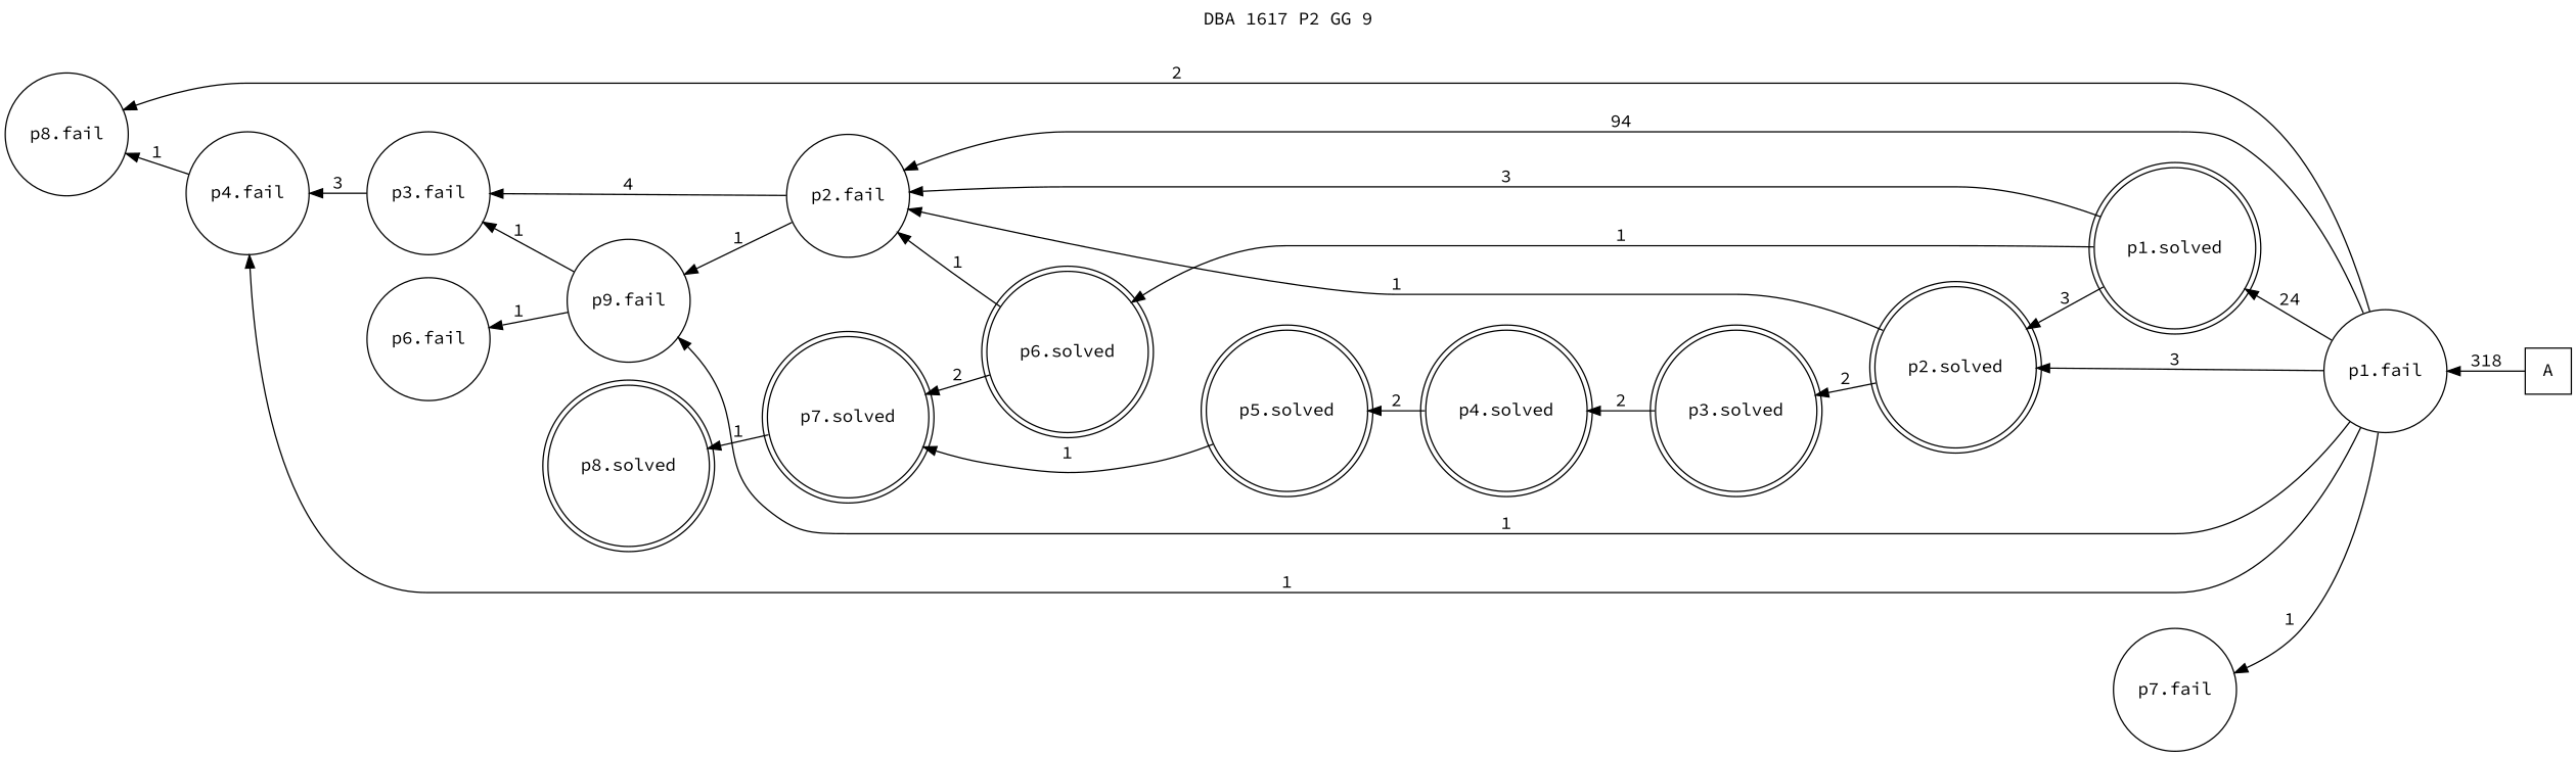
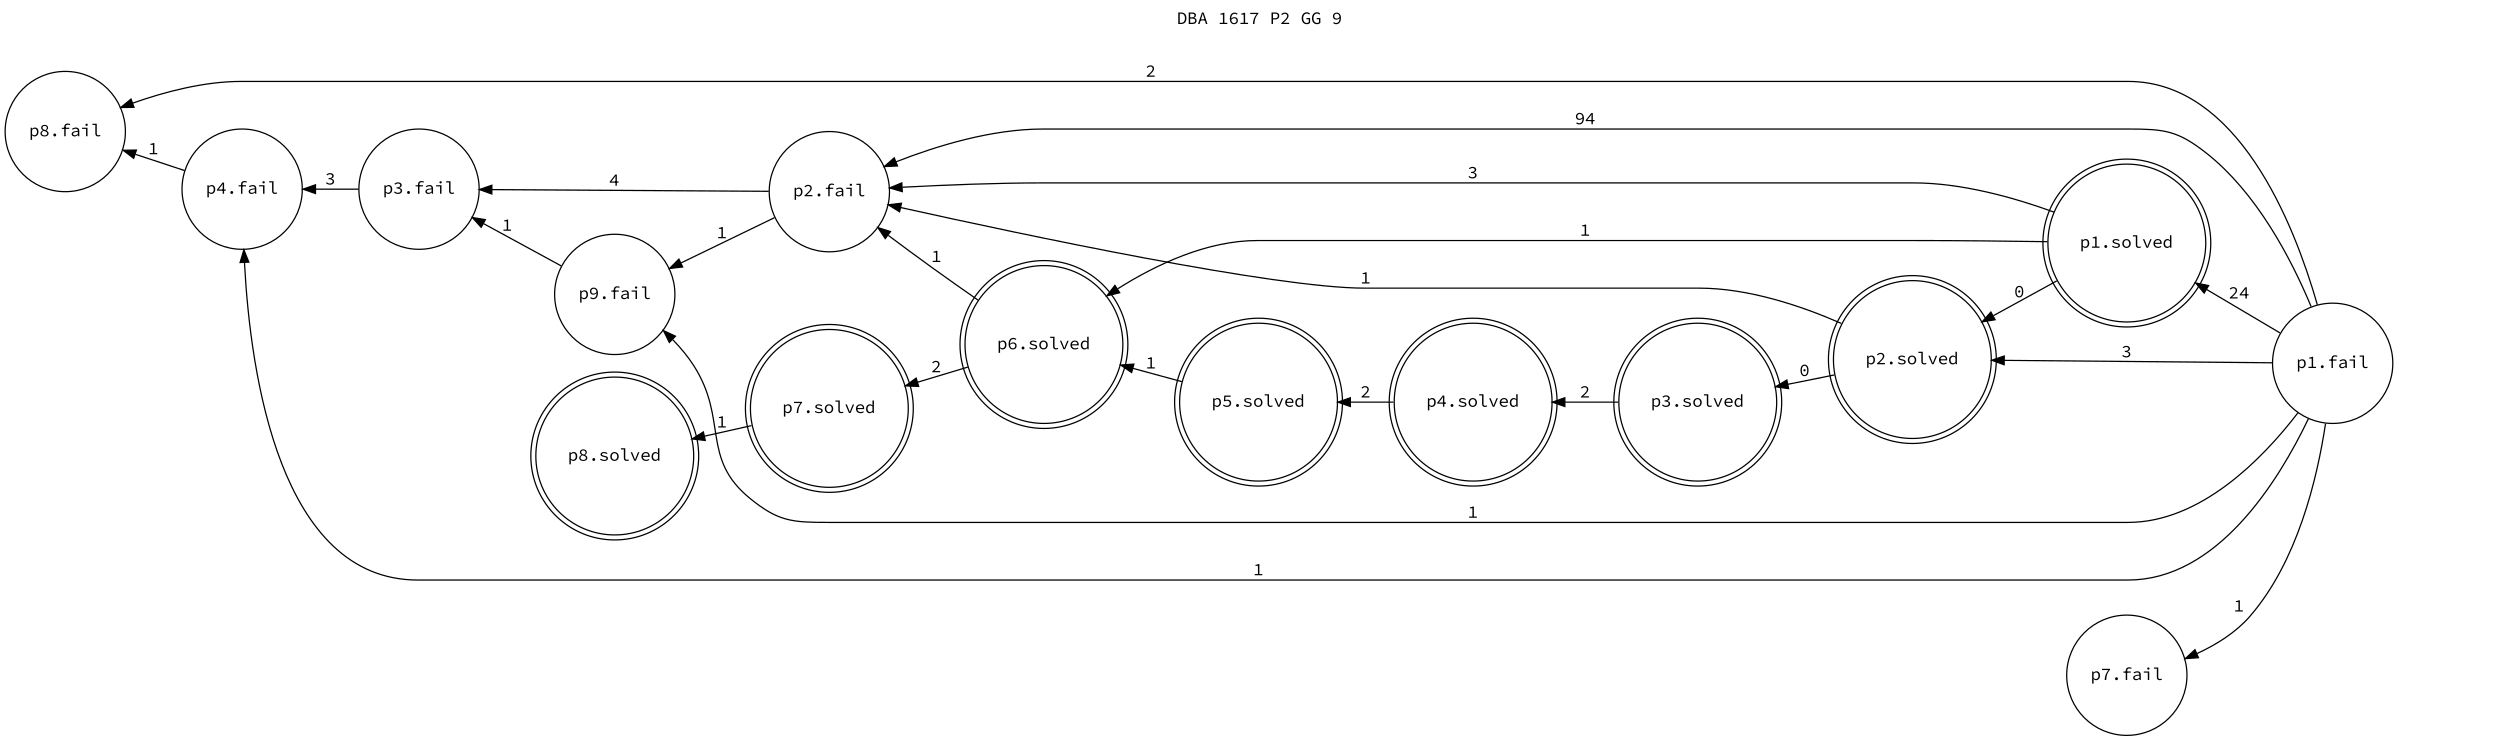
  digraph {
    fontname="Source Code Pro"
    label=" DBA 1617 P2 GG 9 "
    labelloc=tl
    rankdir=RL
    node [fontname="Source Code Pro" shape=circle]
    edge [fontname="Source Code Pro"]
-   n1 [label=A shape=square]
    n2 [label="p1.fail"]
    n3 [label="p1.solved" shape=doublecircle]
    n4 [label="p2.fail"]
    n5 [label="p4.fail"]
    n6 [label="p9.fail"]
    n7 [label="p7.fail"]
    n8 [label="p8.fail"]
    n9 [label="p2.solved" shape=doublecircle]
    n10 [label="p6.solved" shape=doublecircle]
    n11 [label="p3.fail"]
-   n12 [label="p6.fail"]
    n13 [label="p3.solved" shape=doublecircle]
    n14 [label="p7.solved" shape=doublecircle]
    n15 [label="p4.solved" shape=doublecircle]
    n16 [label="p5.solved" shape=doublecircle]
    n17 [label="p8.solved" shape=doublecircle]
-   n1 -> n2 [label=318]
    n2 -> n3 [label=24]
    n2 -> n4 [label=94]
    n2 -> n5 [label=1]
    n2 -> n6 [label=1]
    n2 -> n7 [label=1]
    n2 -> n8 [label=2]
    n2 -> n9 [label=3]
    n3 -> n4 [label=3]
-   n3 -> n9 [label=3]
+   n3 -> n9 [label=0]
    n3 -> n10 [label=1]
    n4 -> n6 [label=1]
    n4 -> n11 [label=4]
    n5 -> n8 [label=1]
    n6 -> n11 [label=1]
-   n6 -> n12 [label=1]
    n9 -> n4 [label=1]
-   n9 -> n13 [label=2]
+   n9 -> n13 [label=0]
    n10 -> n4 [label=1]
    n10 -> n14 [label=2]
    n11 -> n5 [label=3]
    n13 -> n15 [label=2]
    n14 -> n17 [label=1]
    n15 -> n16 [label=2]
-   n16 -> n14 [label=1]
+   n16 -> n10 [label=1]
  }
